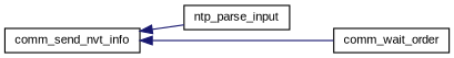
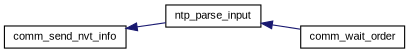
  digraph {
    fontname="Liberation Sans"
    rankdir=LR
    node [color=black fontname="Liberation Sans" fontsize=10 shape=record]
    edge [color=midnightblue dir=back fontname="Liberation Sans" fontsize=10 labelfontname=FreeSans labelfontsize=10 style=solid]
    n1 [height=0.2 label=comm_send_nvt_info width=0.4]
    n2 [height=0.2 label=ntp_parse_input width=0.4]
    n3 [height=0.2 label=comm_wait_order width=0.4]
    n1 -> n2
-   n1 -> n3
+   n2 -> n3
  }
